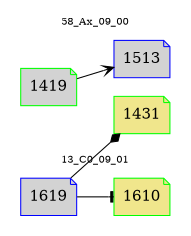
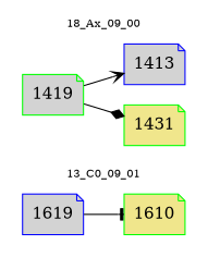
  digraph {
    rankdir=LR
    node [color=green fillcolor=lightgrey shape=note style=filled]
    edge [color=black]
    n1 [label=1419]
-   n2 [color=blue label=1513]
+   n2 [color=blue label=1413]
    n3 [fillcolor=khaki label=1431]
    n4 [color=blue label=1619]
    n5 [fillcolor=khaki label=1610]
    subgraph cluster_1 {
      color=white
      fontsize=10
-     label="58_Ax_09_00"
+     label="18_Ax_09_00"
      n1
      n2
      n3
    }
    subgraph cluster_2 {
      color=white
      fontsize=10
      label="13_C0_09_01"
      n4
      n5
    }
    n1 -> n2 [arrowhead=vee]
-   n4 -> n3 [arrowhead=diamond]
+   n1 -> n3 [arrowhead=diamond]
    n4 -> n5 [arrowhead=tee]
  }
